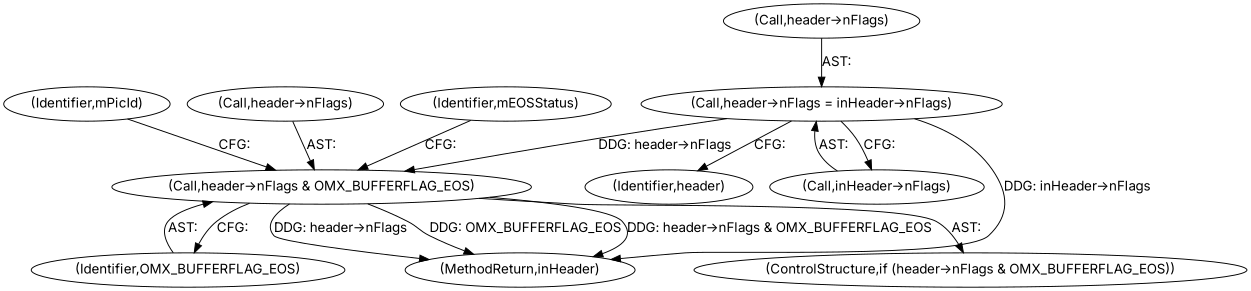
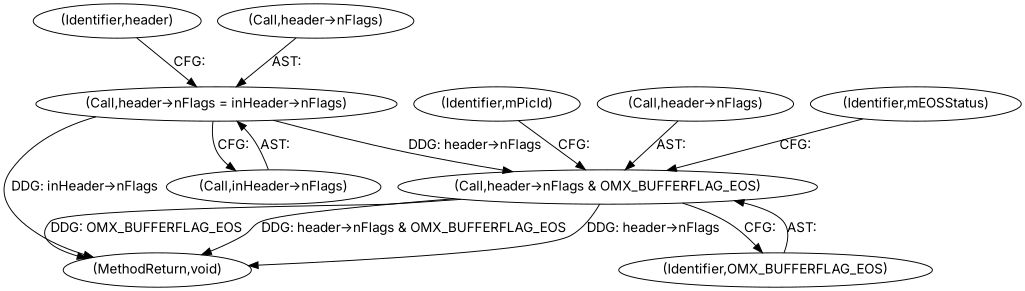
  digraph {
    fontname=Inter
    node [fontname=Inter]
    edge [fontname=Inter]
    n1 [label="(Call,header->nFlags = inHeader->nFlags)"]
    n2 [label="(Call,header->nFlags & OMX_BUFFERFLAG_EOS)"]
-   n3 [label="(MethodReturn,inHeader)"]
+   n3 [label="(MethodReturn,void)"]
    n4 [label="(Call,inHeader->nFlags)"]
-   n5 [label="(ControlStructure,if (header->nFlags & OMX_BUFFERFLAG_EOS))"]
    n6 [label="(Identifier,OMX_BUFFERFLAG_EOS)"]
    n7 [label="(Identifier,mPicId)"]
    n8 [label="(Call,header->nFlags)"]
    n9 [label="(Identifier,mEOSStatus)"]
    n10 [label="(Identifier,header)"]
    n11 [label="(Call,header->nFlags)"]
    n1 -> n2 [label="DDG: header->nFlags"]
    n1 -> n3 [label="DDG: inHeader->nFlags"]
    n1 -> n4 [label="CFG: "]
    n2 -> n3 [label="DDG: header->nFlags"]
    n2 -> n3 [label="DDG: OMX_BUFFERFLAG_EOS"]
    n2 -> n3 [label="DDG: header->nFlags & OMX_BUFFERFLAG_EOS"]
-   n2 -> n5 [label="AST: "]
    n2 -> n6 [label="CFG: "]
    n4 -> n1 [label="AST: "]
    n6 -> n2 [label="AST: "]
    n7 -> n2 [label="CFG: "]
    n8 -> n2 [label="AST: "]
    n9 -> n2 [label="CFG: "]
-   n1 -> n10 [label="CFG: "]
+   n10 -> n1 [label="CFG: "]
    n11 -> n1 [label="AST: "]
  }
